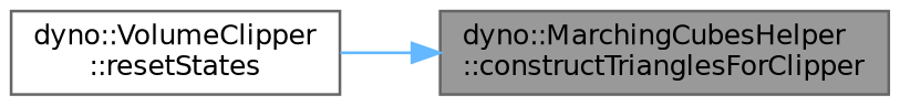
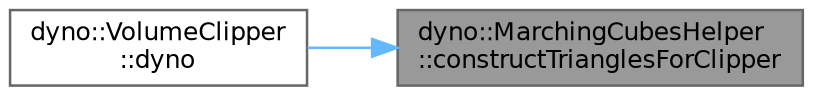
  digraph {
    rankdir=RL
    node [fontname=Helvetica fontsize=10 shape=box style=filled]
    n1 [color=gray40 fillcolor=grey60 fontcolor=black height=0.2 label="dyno::MarchingCubesHelper\l::constructTrianglesForClipper" width=0.4]
-   n2 [color=grey40 fillcolor=white height=0.2 label="dyno::VolumeClipper\l::resetStates" width=0.4]
+   n2 [color=grey40 fillcolor=white height=0.2 label="dyno::VolumeClipper\l::dyno" width=0.4]
    n1 -> n2 [color=steelblue1 dir=back fontname=Helvetica fontsize=10 labelfontname=Helvetica labelfontsize=10 style=solid]
  }
